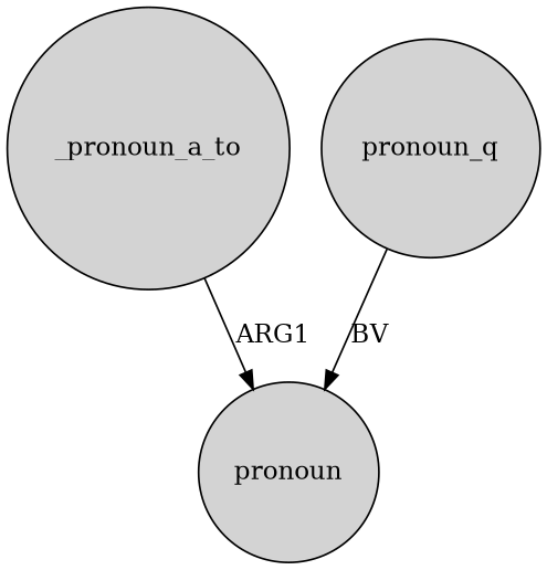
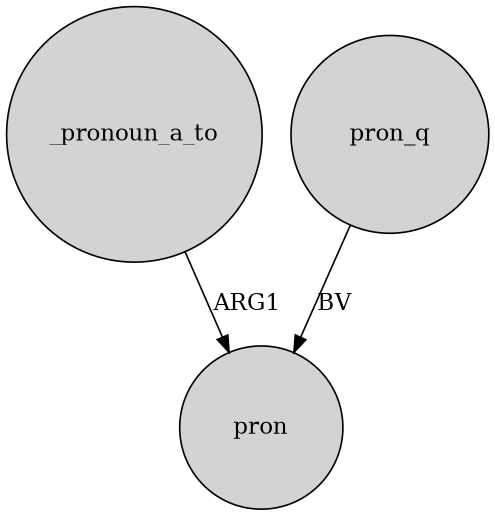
  digraph {
    node [shape=circle style=filled]
    n1 [label=_pronoun_a_to]
-   pron [label=pronoun]
-   pronoun_q
+   pron
+   pronoun_q [label=pron_q]
    n1 -> pron [label=ARG1]
    pronoun_q -> pron [label=BV]
  }
